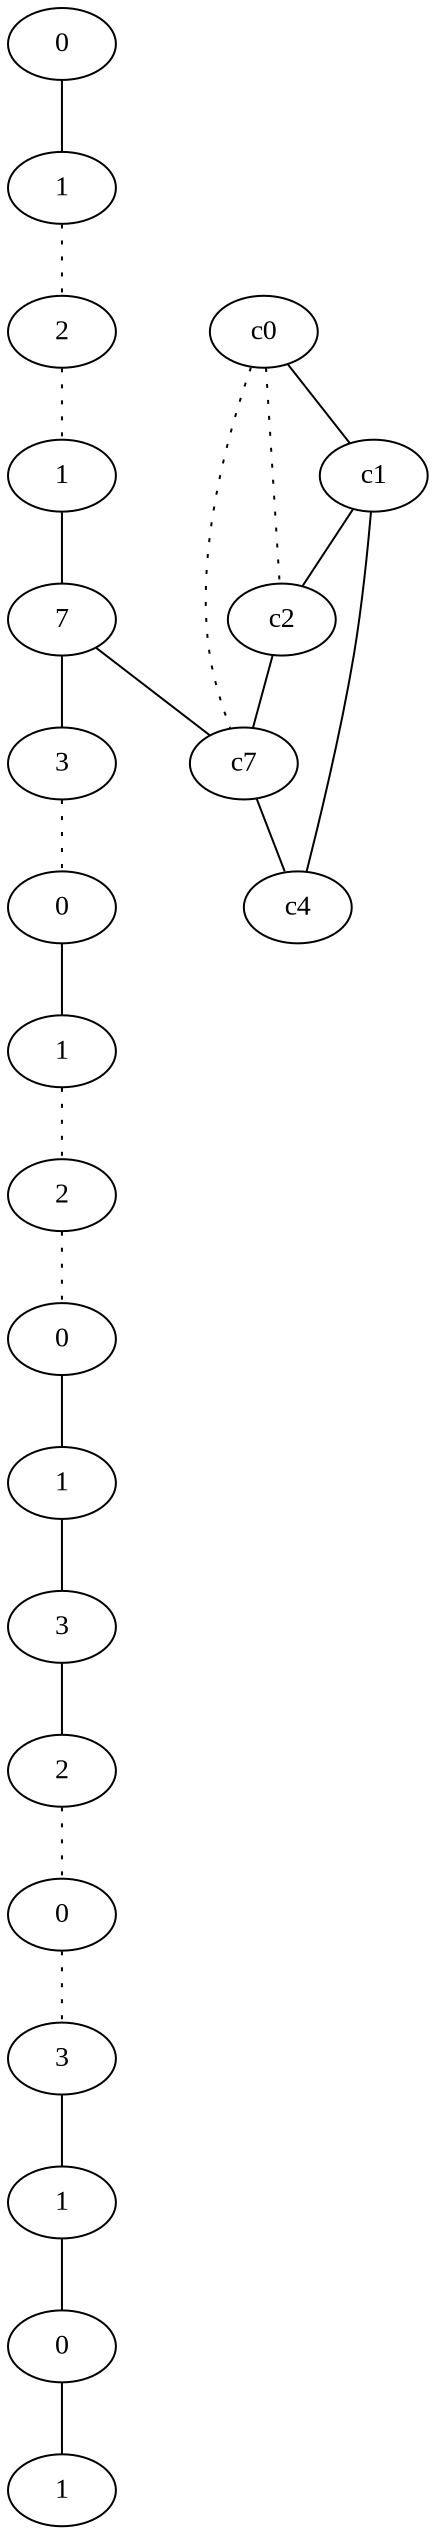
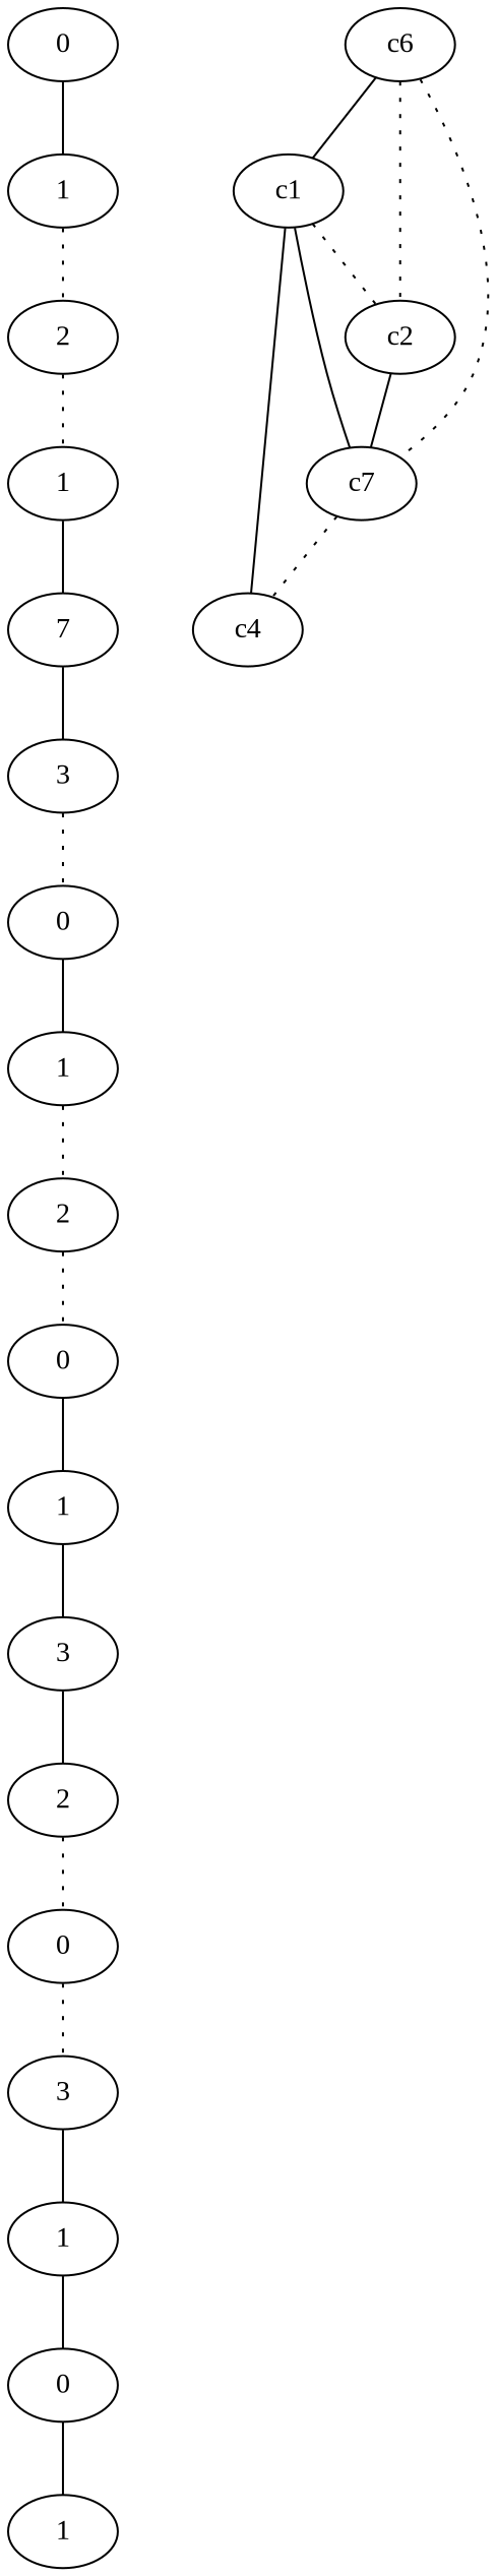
  graph {
    fontname="Liberation Serif"
    node [fontname="Liberation Serif"]
    edge [fontname="Liberation Serif"]
    n1 [label=0]
    n2 [label=1]
    n3 [label=2]
    n4 [label=1]
    n5 [label=7]
    n6 [label=3]
    n7 [label=0]
    n8 [label=1]
    n9 [label=2]
    n10 [label=0]
    n11 [label=1]
    n12 [label=3]
    n13 [label=2]
    n14 [label=0]
    n15 [label=3]
    n16 [label=1]
    n17 [label=0]
    n18 [label=1]
-   c0
+   c0 [label=c6]
    c1
    c2
    n22 [label=c7]
    c4
    n1 -- n2
    n2 -- n3 [style=dotted]
    n3 -- n4 [style=dotted]
    n4 -- n5
    n5 -- n6
    n6 -- n7 [style=dotted]
    n7 -- n8
    n8 -- n9 [style=dotted]
    n9 -- n10 [style=dotted]
    n10 -- n11
    n11 -- n12
    n12 -- n13
    n13 -- n14 [style=dotted]
    n14 -- n15 [style=dotted]
    n15 -- n16
    n16 -- n17
    n17 -- n18
    c0 -- c1
    c0 -- c2 [style=dotted]
    c0 -- n22 [style=dotted]
-   c1 -- c2 [style=solid]
-   n5 -- n22
+   c1 -- c2 [style=dotted]
+   c1 -- n22
    c1 -- c4
    c2 -- n22
-   n22 -- c4
+   n22 -- c4 [style=dotted]
  }
